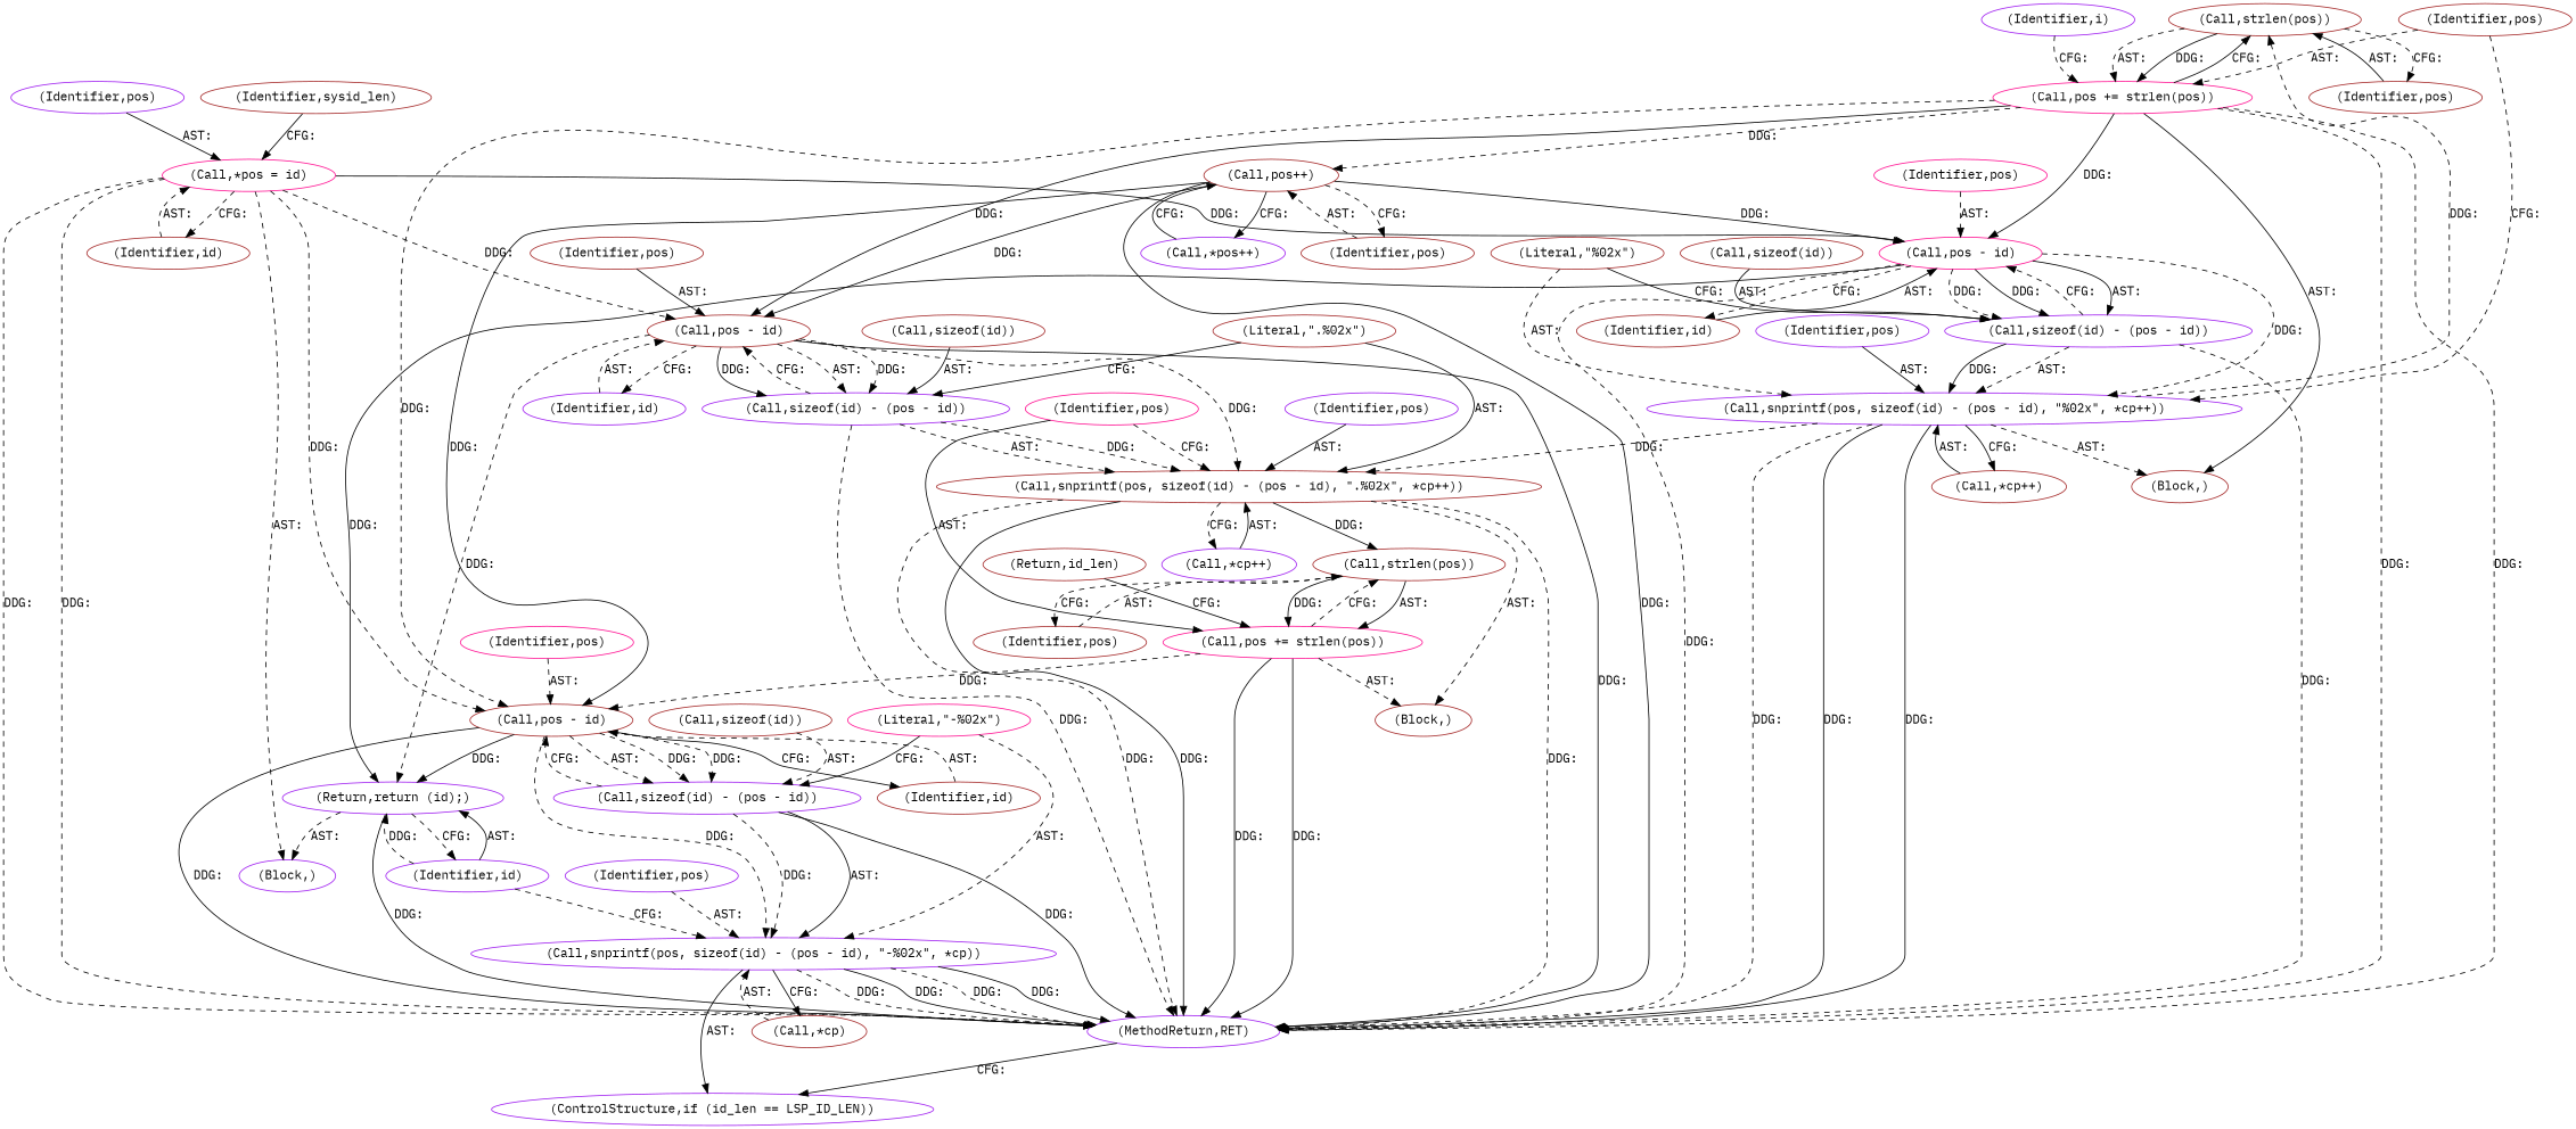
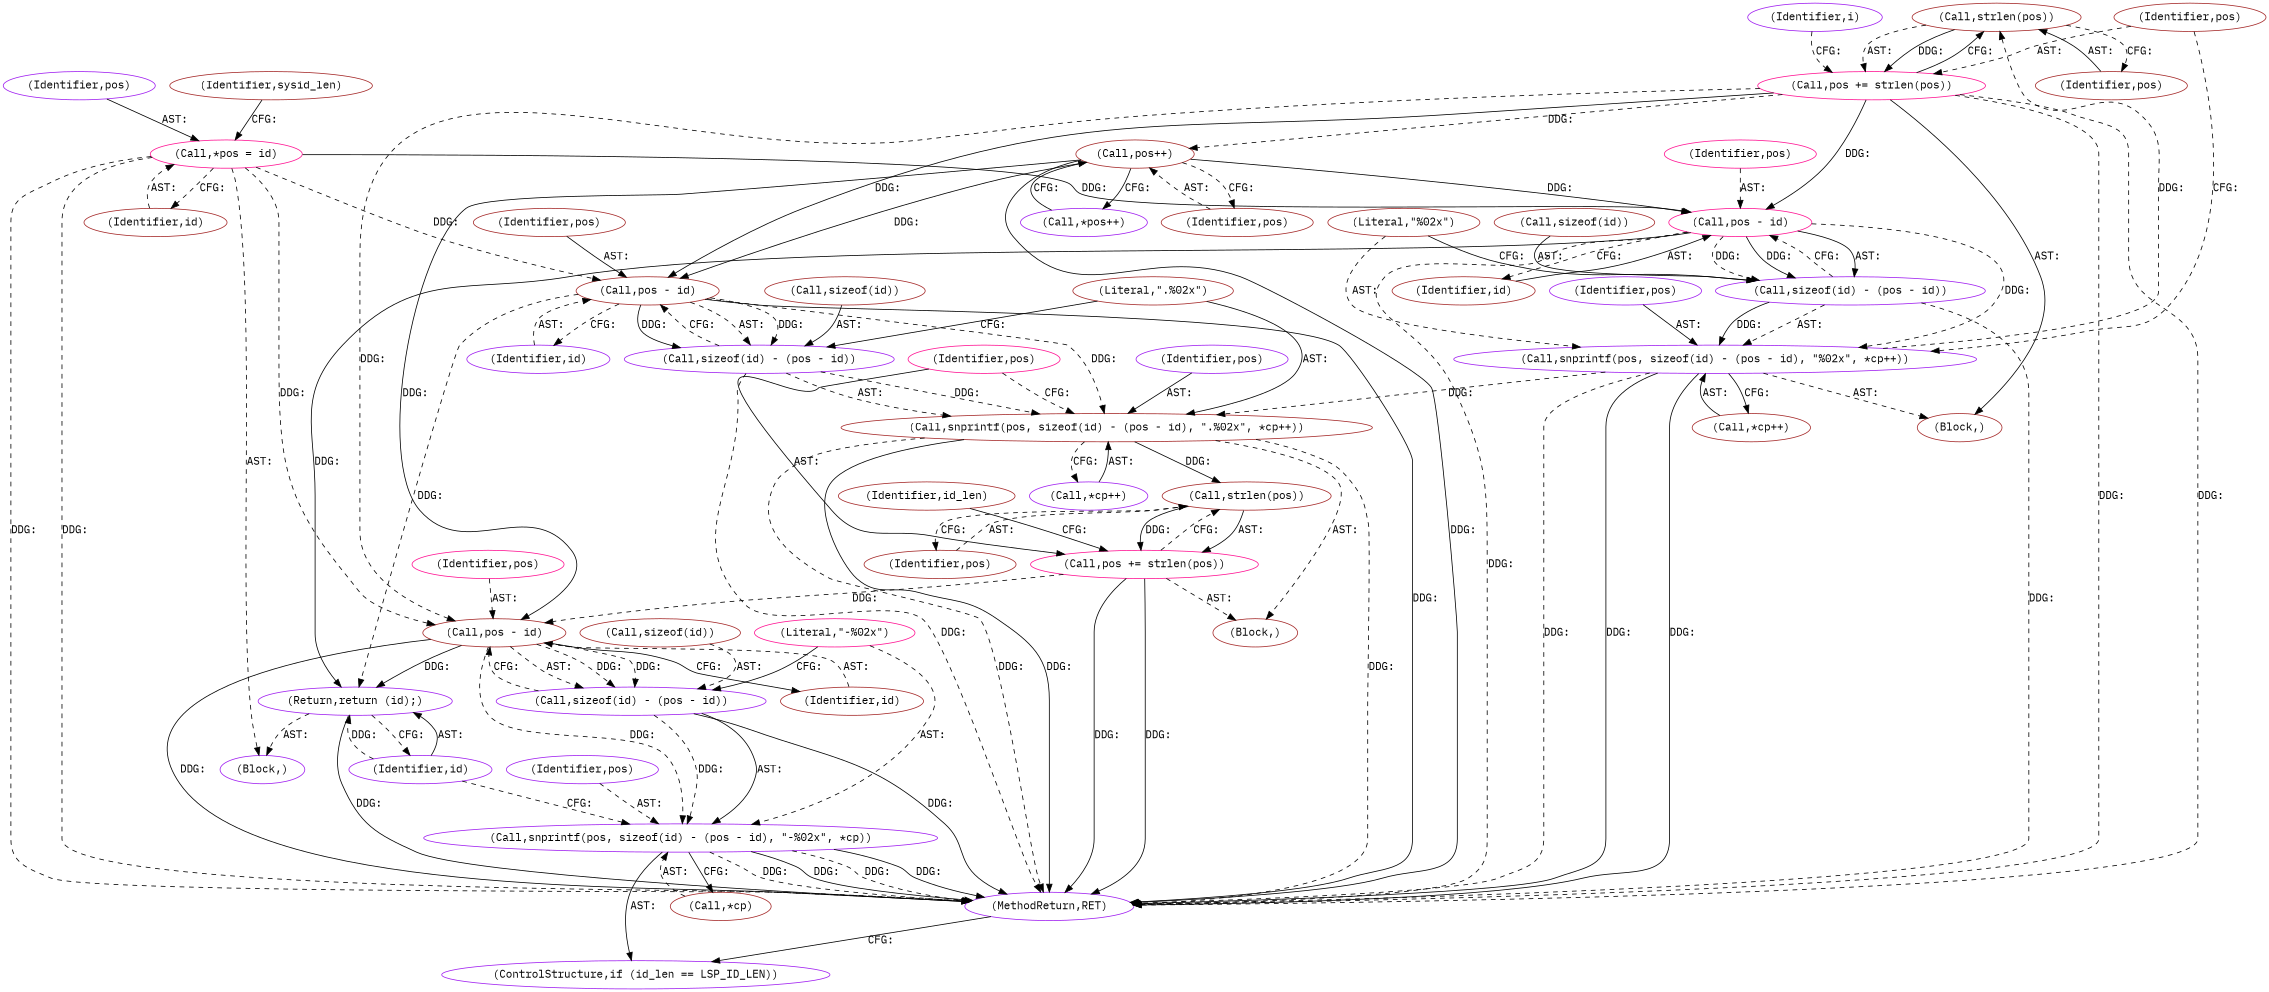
  digraph {
    fontname="IBM Plex Mono"
    node [color=brown fontname="IBM Plex Mono"]
    edge [fontname="IBM Plex Mono" style=dashed]
    n1 [label="(Call,strlen(pos))"]
    n2 [color=deeppink label="(Call,pos += strlen(pos))"]
    n3 [label="(Identifier,pos)"]
    n4 [color=purple label="(MethodReturn,RET)"]
    n5 [label="(Block,)"]
    n6 [color=deeppink label="(Call,pos - id)"]
    n7 [label="(Call,pos - id)"]
    n8 [label="(Call,pos - id)"]
    n9 [label="(Call,pos++)"]
    n10 [color=purple label="(Call,snprintf(pos, sizeof(id) - (pos - id), \"%02x\", *cp++))"]
    n11 [label="(Call,snprintf(pos, sizeof(id) - (pos - id), \".%02x\", *cp++))"]
    n12 [label="(Call,*cp++)"]
    n13 [label="(Call,strlen(pos))"]
    n14 [label="(Block,)"]
    n15 [color=purple label="(Call,*cp++)"]
    n16 [color=purple label="(ControlStructure,if (id_len == LSP_ID_LEN))"]
    n17 [color=purple label="(Call,sizeof(id) - (pos - id))"]
    n18 [color=purple label="(Return,return (id);)"]
    n19 [label="(Identifier,id)"]
    n20 [color=purple label="(Block,)"]
    n21 [color=purple label="(Identifier,id)"]
    n22 [color=deeppink label="(Call,*pos = id)"]
    n23 [label="(Identifier,id)"]
    n24 [color=purple label="(Call,snprintf(pos, sizeof(id) - (pos - id), \"-%02x\", *cp))"]
    n25 [color=purple label="(Call,sizeof(id) - (pos - id))"]
    n26 [label="(Identifier,id)"]
    n27 [color=purple label="(Call,sizeof(id) - (pos - id))"]
    n28 [color=purple label="(Identifier,id)"]
    n29 [color=purple label="(Call,*pos++)"]
    n30 [label="(Identifier,pos)"]
    n31 [color=deeppink label="(Call,pos += strlen(pos))"]
    n32 [label="(Identifier,pos)"]
    n33 [label="(Call,*cp)"]
    n34 [label="(Literal,\"%02x\")"]
    n35 [color=purple label="(Identifier,pos)"]
    n36 [label="(Call,sizeof(id))"]
    n37 [color=deeppink label="(Identifier,pos)"]
    n38 [color=purple label="(Identifier,pos)"]
    n39 [color=deeppink label="(Identifier,pos)"]
    n40 [label="(Identifier,pos)"]
    n41 [color=purple label="(Identifier,pos)"]
-   n42 [label="(Return,id_len)"]
+   n42 [label="(Identifier,id_len)"]
    n43 [color=deeppink label="(Identifier,pos)"]
    n44 [label="(Identifier,sysid_len)"]
    n45 [label="(Call,sizeof(id))"]
    n46 [label="(Call,sizeof(id))"]
    n47 [color=purple label="(Identifier,pos)"]
    n48 [label="(Literal,\".%02x\")"]
    n49 [color=purple label="(Identifier,i)"]
    n50 [color=deeppink label="(Literal,\"-%02x\")"]
    n51 [label="(Identifier,pos)"]
    n1 -> n2 [label="AST: "]
    n1 -> n2 [label="DDG: " style=solid]
    n1 -> n3 [label="CFG: "]
    n2 -> n1 [label="CFG: " style=solid]
    n2 -> n4 [label="DDG: "]
    n2 -> n4 [label="DDG: "]
    n2 -> n5 [label="AST: " style=solid]
    n2 -> n6 [label="DDG: " style=solid]
    n2 -> n7 [label="DDG: "]
    n2 -> n8 [label="DDG: " style=solid]
    n2 -> n9 [label="DDG: "]
    n3 -> n1 [label="AST: " style=solid]
    n4 -> n16 [label="CFG: " style=solid]
    n6 -> n4 [label="DDG: "]
    n6 -> n10 [label="DDG: "]
    n6 -> n17 [label="AST: " style=solid]
    n6 -> n17 [label="DDG: "]
    n6 -> n17 [label="DDG: " style=solid]
    n6 -> n18 [label="DDG: " style=solid]
    n6 -> n19 [label="CFG: "]
    n7 -> n4 [label="DDG: " style=solid]
    n7 -> n18 [label="DDG: " style=solid]
    n7 -> n24 [label="DDG: "]
    n7 -> n25 [label="AST: "]
    n7 -> n25 [label="DDG: "]
    n7 -> n25 [label="DDG: "]
    n7 -> n26 [label="CFG: " style=solid]
    n8 -> n4 [label="DDG: " style=solid]
    n8 -> n11 [label="DDG: "]
    n8 -> n18 [label="DDG: "]
    n8 -> n27 [label="AST: "]
    n8 -> n27 [label="DDG: "]
    n8 -> n27 [label="DDG: " style=solid]
    n8 -> n28 [label="CFG: "]
    n9 -> n4 [label="DDG: " style=solid]
    n9 -> n6 [label="DDG: " style=solid]
    n9 -> n7 [label="DDG: " style=solid]
    n9 -> n8 [label="DDG: " style=solid]
    n9 -> n29 [label="CFG: " style=solid]
    n9 -> n30 [label="CFG: "]
    n10 -> n1 [label="DDG: "]
    n10 -> n4 [label="DDG: " style=solid]
    n10 -> n4 [label="DDG: " style=solid]
    n10 -> n4 [label="DDG: "]
    n10 -> n5 [label="AST: "]
    n10 -> n11 [label="DDG: "]
    n10 -> n12 [label="CFG: " style=solid]
    n11 -> n4 [label="DDG: "]
    n11 -> n4 [label="DDG: "]
    n11 -> n4 [label="DDG: " style=solid]
    n11 -> n13 [label="DDG: " style=solid]
    n11 -> n14 [label="AST: "]
    n11 -> n15 [label="CFG: "]
    n12 -> n10 [label="AST: " style=solid]
    n13 -> n31 [label="AST: " style=solid]
    n13 -> n31 [label="DDG: " style=solid]
    n13 -> n32 [label="CFG: "]
    n15 -> n11 [label="AST: " style=solid]
    n17 -> n4 [label="DDG: "]
    n17 -> n6 [label="CFG: "]
    n17 -> n10 [label="AST: "]
    n17 -> n10 [label="DDG: " style=solid]
    n18 -> n4 [label="DDG: " style=solid]
    n18 -> n20 [label="AST: "]
    n18 -> n21 [label="CFG: "]
    n19 -> n6 [label="AST: " style=solid]
    n21 -> n18 [label="AST: " style=solid]
    n21 -> n18 [label="DDG: "]
    n21 -> n24 [label="CFG: "]
    n22 -> n4 [label="DDG: "]
    n22 -> n4 [label="DDG: "]
    n22 -> n6 [label="DDG: " style=solid]
    n22 -> n7 [label="DDG: "]
    n22 -> n8 [label="DDG: "]
    n22 -> n20 [label="AST: "]
    n22 -> n23 [label="CFG: "]
    n23 -> n22 [label="AST: "]
    n24 -> n4 [label="DDG: "]
    n24 -> n4 [label="DDG: " style=solid]
    n24 -> n4 [label="DDG: "]
    n24 -> n4 [label="DDG: " style=solid]
    n24 -> n16 [label="AST: " style=solid]
    n24 -> n33 [label="CFG: " style=solid]
    n25 -> n4 [label="DDG: " style=solid]
    n25 -> n7 [label="CFG: "]
    n25 -> n24 [label="AST: " style=solid]
    n25 -> n24 [label="DDG: "]
    n26 -> n7 [label="AST: "]
    n27 -> n4 [label="DDG: "]
    n27 -> n8 [label="CFG: "]
    n27 -> n11 [label="AST: "]
    n27 -> n11 [label="DDG: "]
    n28 -> n8 [label="AST: "]
    n29 -> n9 [label="CFG: " style=solid]
    n30 -> n9 [label="AST: "]
    n31 -> n4 [label="DDG: " style=solid]
    n31 -> n4 [label="DDG: " style=solid]
    n31 -> n7 [label="DDG: "]
    n31 -> n13 [label="CFG: "]
    n31 -> n14 [label="AST: "]
    n32 -> n13 [label="AST: "]
    n33 -> n24 [label="AST: "]
    n34 -> n10 [label="AST: "]
    n34 -> n17 [label="CFG: " style=solid]
    n35 -> n11 [label="AST: " style=solid]
    n36 -> n25 [label="AST: "]
    n37 -> n7 [label="AST: "]
    n38 -> n24 [label="AST: "]
    n39 -> n6 [label="AST: "]
    n40 -> n8 [label="AST: " style=solid]
    n41 -> n22 [label="AST: " style=solid]
    n42 -> n31 [label="CFG: " style=solid]
    n43 -> n11 [label="CFG: "]
    n43 -> n31 [label="AST: " style=solid]
    n44 -> n22 [label="CFG: " style=solid]
    n45 -> n27 [label="AST: " style=solid]
    n46 -> n17 [label="AST: " style=solid]
    n47 -> n10 [label="AST: " style=solid]
    n48 -> n11 [label="AST: " style=solid]
    n48 -> n27 [label="CFG: " style=solid]
    n49 -> n2 [label="CFG: "]
    n50 -> n24 [label="AST: "]
    n50 -> n25 [label="CFG: " style=solid]
    n51 -> n2 [label="AST: "]
    n51 -> n10 [label="CFG: "]
  }
